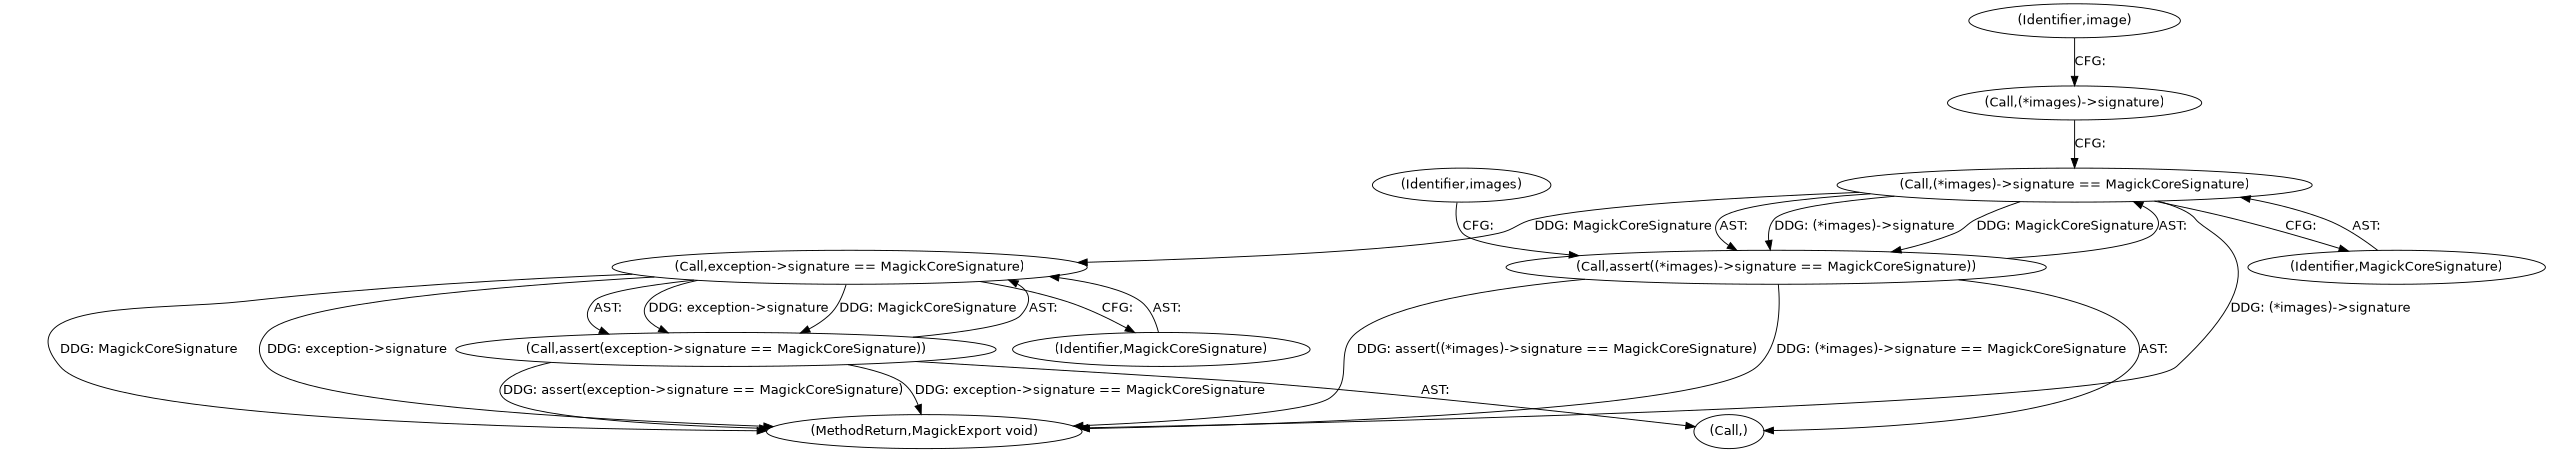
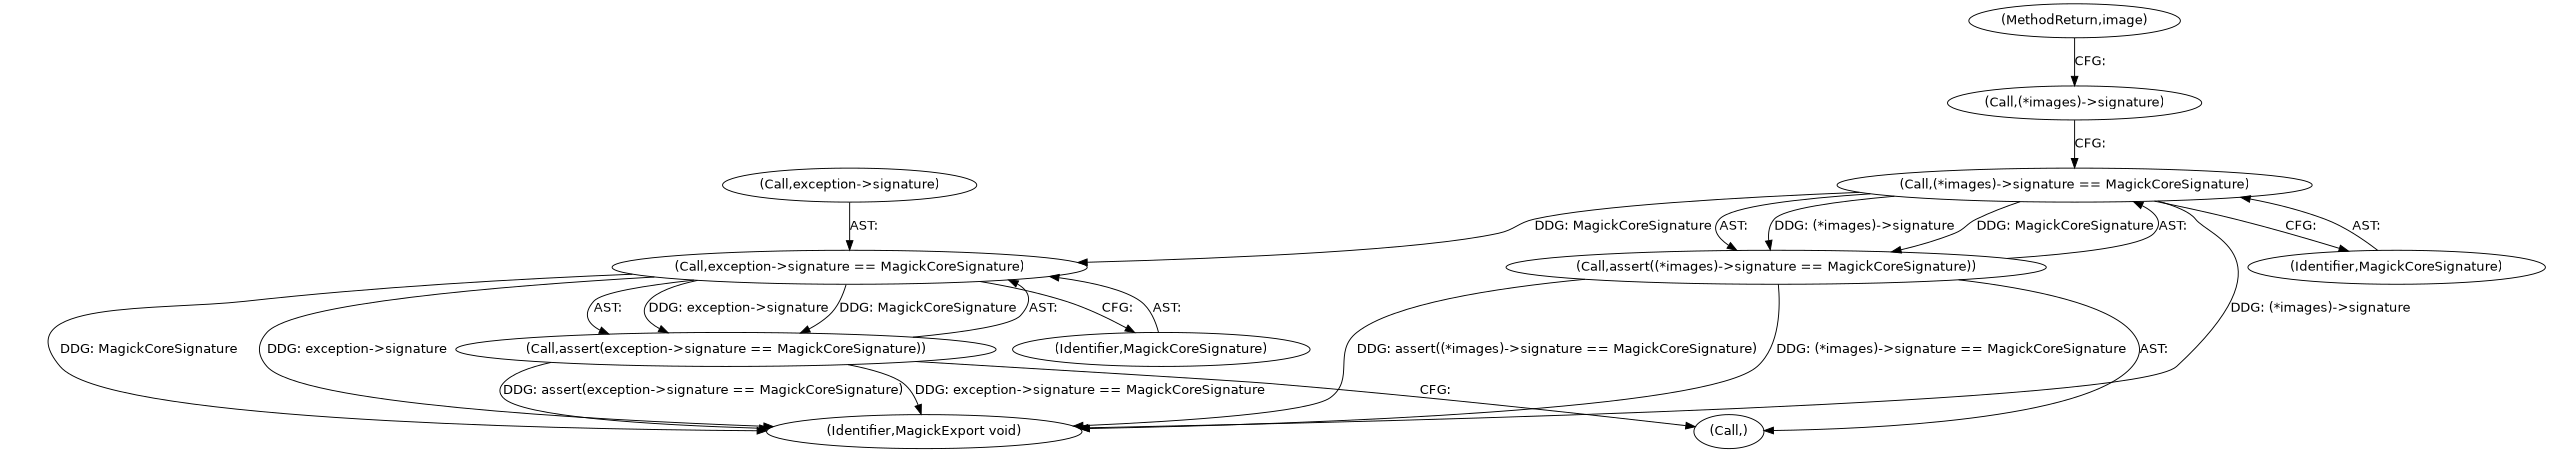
  digraph {
    fontname="DejaVu Sans"
    node [fontname="DejaVu Sans"]
    edge [fontname="DejaVu Sans"]
    n1 [label="(Call,(*images)->signature == MagickCoreSignature)"]
    n2 [label="(Call,assert((*images)->signature == MagickCoreSignature))"]
    n3 [label="(Call,exception->signature == MagickCoreSignature)"]
-   n4 [label="(MethodReturn,MagickExport void)"]
+   n4 [label="(Identifier,MagickExport void)"]
    n5 [label="(Identifier,MagickCoreSignature)"]
    n6 [label="(Call,)"]
    n7 [label="(Call,assert(exception->signature == MagickCoreSignature))"]
    n8 [label="(Identifier,MagickCoreSignature)"]
-   n9 [label="(Identifier,image)"]
+   n9 [label="(MethodReturn,image)"]
    n10 [label="(Call,(*images)->signature)"]
-   n12 [label="(Identifier,images)"]
+   n11 [label="(Call,exception->signature)"]
    n1 -> n2 [label="AST: "]
    n1 -> n2 [label="DDG: (*images)->signature"]
    n1 -> n2 [label="DDG: MagickCoreSignature"]
    n1 -> n3 [label="DDG: MagickCoreSignature"]
    n1 -> n4 [label="DDG: (*images)->signature"]
    n1 -> n5 [label="CFG: "]
    n2 -> n1 [label="AST: "]
    n2 -> n4 [label="DDG: assert((*images)->signature == MagickCoreSignature)"]
    n2 -> n4 [label="DDG: (*images)->signature == MagickCoreSignature"]
    n2 -> n6 [label="AST: "]
    n3 -> n4 [label="DDG: MagickCoreSignature"]
    n3 -> n4 [label="DDG: exception->signature"]
    n3 -> n7 [label="AST: "]
    n3 -> n7 [label="DDG: exception->signature"]
    n3 -> n7 [label="DDG: MagickCoreSignature"]
    n3 -> n8 [label="CFG: "]
    n5 -> n1 [label="AST: "]
    n7 -> n3 [label="AST: "]
    n7 -> n4 [label="DDG: assert(exception->signature == MagickCoreSignature)"]
    n7 -> n4 [label="DDG: exception->signature == MagickCoreSignature"]
-   n7 -> n6 [label="AST: "]
+   n7 -> n6 [label="CFG: "]
    n8 -> n3 [label="AST: "]
    n9 -> n10 [label="CFG: "]
    n10 -> n1 [label="CFG: "]
-   n12 -> n2 [label="CFG: "]
+   n11 -> n3 [label="AST: "]
  }
